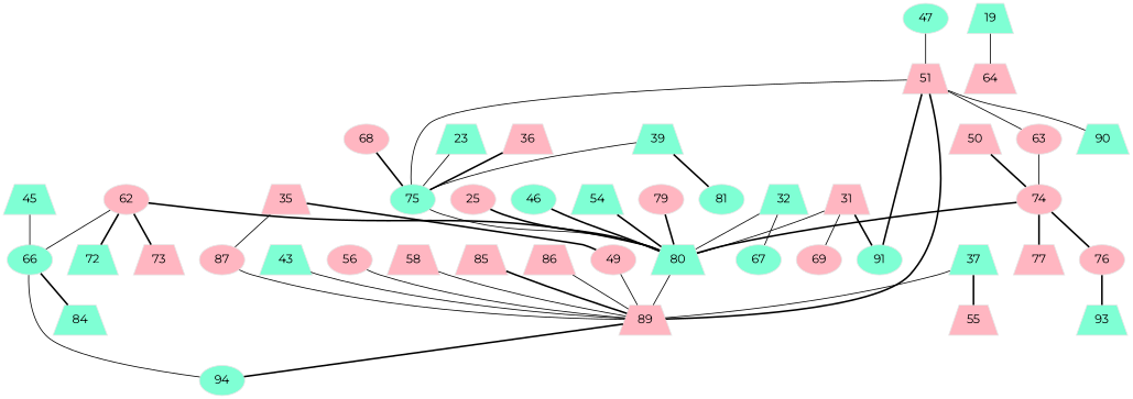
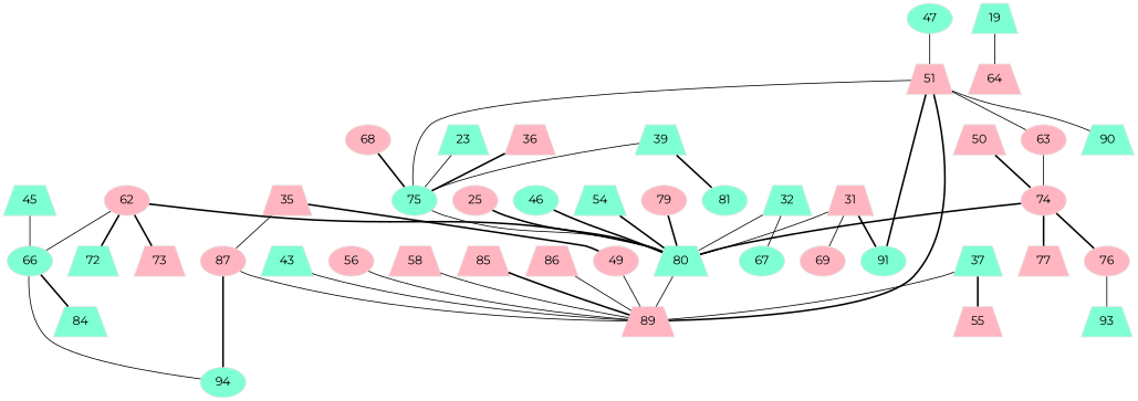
  graph {
    fontname=Montserrat
    node [color=gray90 fillcolor=lightpink fontname=Montserrat shape=trapezium style=filled]
    edge [fontname=Montserrat style=solid]
    51 [super="+13+14+16"]
    75 [fillcolor=aquamarine shape=ellipse super="+12+26+10+29"]
    91 [fillcolor=aquamarine shape=ellipse super="+17"]
    89 [super="+82+59+88"]
    63 [shape=ellipse super="+53"]
    90 [fillcolor=aquamarine]
    19 [fillcolor=aquamarine]
    64
    23 [fillcolor=aquamarine]
    80 [fillcolor=aquamarine super="+28+38+21+60"]
    25 [shape=ellipse]
    31
    69 [shape=ellipse]
    32 [fillcolor=aquamarine]
    67 [fillcolor=aquamarine shape=ellipse]
    49 [shape=ellipse super="+22"]
    35
    87 [shape=ellipse]
    36
    37 [fillcolor=aquamarine]
    55
    94 [fillcolor=aquamarine shape=ellipse]
    39 [fillcolor=aquamarine]
    81 [fillcolor=aquamarine shape=ellipse]
    43 [fillcolor=aquamarine]
    66 [fillcolor=aquamarine shape=ellipse super="+8"]
    84 [fillcolor=aquamarine]
    45 [fillcolor=aquamarine]
    46 [fillcolor=aquamarine shape=ellipse]
    47 [fillcolor=aquamarine shape=ellipse]
    74 [shape=ellipse super="+40+41"]
    76 [shape=ellipse super="+71"]
    77
    50
    54 [fillcolor=aquamarine]
    56 [shape=ellipse]
    58
    62 [shape=ellipse super="+30+24+44"]
    72 [fillcolor=aquamarine]
    73
    68 [shape=ellipse]
    93 [fillcolor=aquamarine]
    79 [shape=ellipse]
    85
    86
    51 -- 75
    51 -- 91 [style=bold]
    51 -- 89 [style=bold weight=2]
    51 -- 63 [weight=2]
    51 -- 90
    75 -- 80 [weight=3]
-   89 -- 94 [style=bold]
+   87 -- 94 [style=bold]
    63 -- 74
    19 -- 64
    23 -- 75
    80 -- 89 [weight=5]
    25 -- 80 [style=bold]
    31 -- 91 [style=bold]
    31 -- 80 [weight=2]
    31 -- 69
    32 -- 80
    32 -- 67
    49 -- 89
    35 -- 49 [style=bold]
    35 -- 87
    87 -- 89
    36 -- 75 [style=bold]
    37 -- 89
    37 -- 55 [style=bold]
    39 -- 75
    39 -- 81 [style=bold]
    43 -- 89
    66 -- 94
    66 -- 84 [style=bold]
    45 -- 66
    46 -- 80 [style=bold]
    47 -- 51
    74 -- 80 [style=bold]
    74 -- 76 [style=bold]
    74 -- 77 [style=bold]
-   76 -- 93 [style=bold]
+   76 -- 93
    50 -- 74 [style=bold]
    54 -- 80 [style=bold]
    56 -- 89
    58 -- 89
    62 -- 80 [style=bold]
    62 -- 66
    62 -- 72 [style=bold]
    62 -- 73 [style=bold]
    68 -- 75 [style=bold]
    79 -- 80 [style=bold]
    85 -- 89 [style=bold]
    86 -- 89
  }
